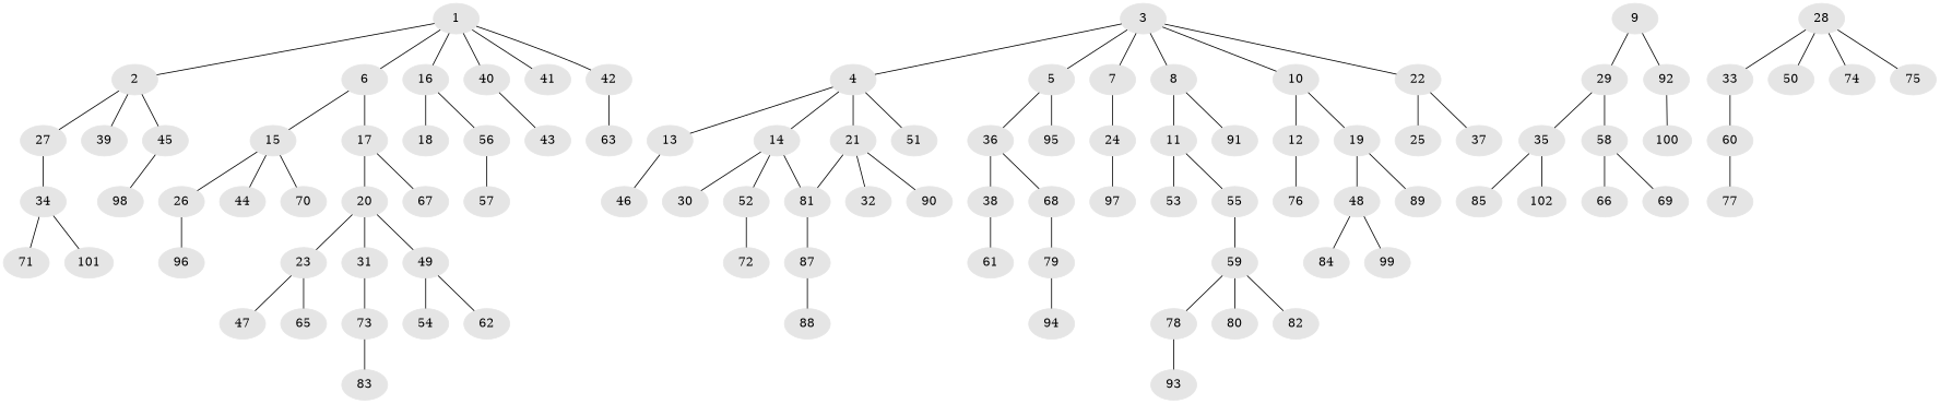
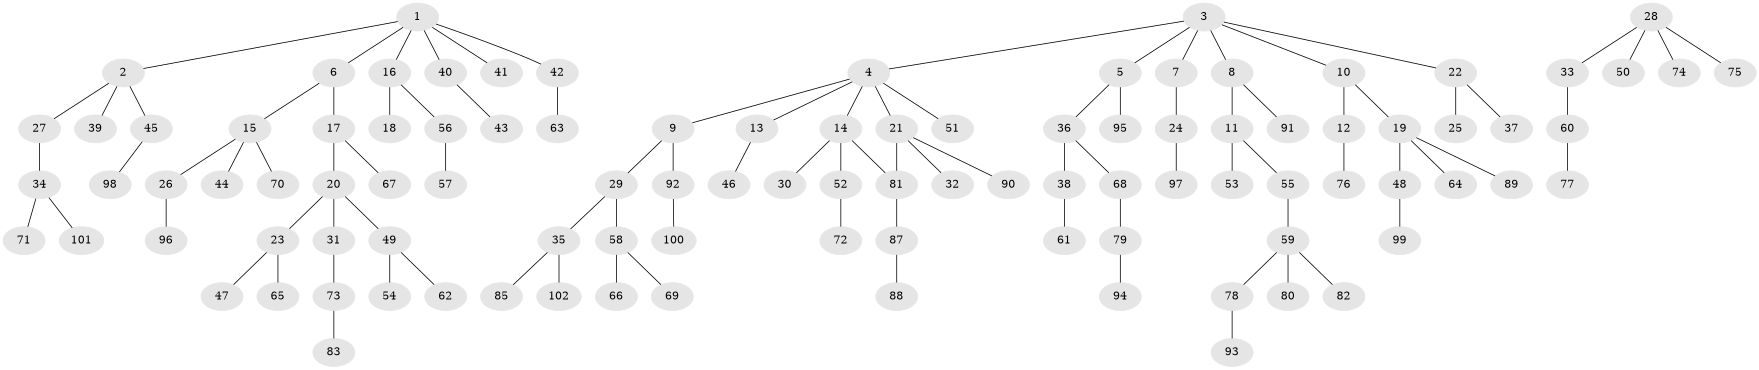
  graph {
    node [color=gray90 style=filled]
    1
    2
    6
    16
    40
    41
    42
    27
    39
    45
    3
    4
    5
    7
    8
    10
    22
    15
    17
    18
    56
    43
    63
    34
    98
    9
    13
    14
    21
    51
    36
    95
    24
    11
    91
    12
    19
    25
    37
    29
    92
    46
    30
    52
    81
    32
    90
    38
    68
    26
    44
    70
    20
    67
    97
    53
    55
    35
    58
    100
    76
    48
+   64
    89
    59
    72
    87
    96
    57
    23
    31
    49
-   84
    99
    47
    65
    73
    54
    62
    28
    33
    50
    74
    75
    71
    101
    60
    85
    102
    66
    69
    83
    77
    61
    79
    78
    80
    82
    93
    94
    88
    1 -- 2
    1 -- 6
    1 -- 16
    1 -- 40
    1 -- 41
    1 -- 42
    2 -- 27
    2 -- 39
    2 -- 45
    6 -- 15
    6 -- 17
    16 -- 18
    16 -- 56
    40 -- 43
    42 -- 63
    27 -- 34
    45 -- 98
    3 -- 4
    3 -- 5
    3 -- 7
    3 -- 8
    3 -- 10
    3 -- 22
+   4 -- 9
    4 -- 13
    4 -- 14
    4 -- 21
    4 -- 51
    5 -- 36
    5 -- 95
    7 -- 24
    8 -- 11
    8 -- 91
    10 -- 12
    10 -- 19
    22 -- 25
    22 -- 37
    15 -- 26
    15 -- 44
    15 -- 70
    17 -- 20
    17 -- 67
    56 -- 57
    34 -- 71
    34 -- 101
    9 -- 29
    9 -- 92
    13 -- 46
    14 -- 30
    14 -- 52
    14 -- 81
    21 -- 81
    21 -- 32
    21 -- 90
    36 -- 38
    36 -- 68
    24 -- 97
    11 -- 53
    11 -- 55
    12 -- 76
    19 -- 48
+   19 -- 64
    19 -- 89
    29 -- 35
    29 -- 58
    92 -- 100
    52 -- 72
    81 -- 87
    38 -- 61
    68 -- 79
    26 -- 96
    20 -- 23
    20 -- 31
    20 -- 49
    55 -- 59
    35 -- 85
    35 -- 102
    58 -- 66
    58 -- 69
-   48 -- 84
    48 -- 99
    59 -- 78
    59 -- 80
    59 -- 82
    87 -- 88
    23 -- 47
    23 -- 65
    31 -- 73
    49 -- 54
    49 -- 62
    73 -- 83
    28 -- 33
    28 -- 50
    28 -- 74
    28 -- 75
    33 -- 60
    60 -- 77
    79 -- 94
    78 -- 93
  }
